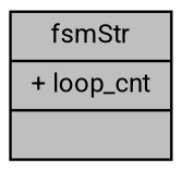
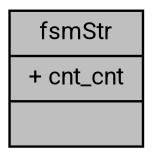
  digraph {
    fontname=Roboto
-   n1 [color=black fillcolor=grey75 fontcolor=black fontname=Roboto fontsize=10 height=0.2 label="{fsmStr\n|+ loop_cnt\l|}" shape=record style=filled width=0.4]
+   n1 [color=black fillcolor=grey75 fontcolor=black fontname=Roboto fontsize=10 height=0.2 label="{fsmStr\n|+ cnt_cnt\l|}" shape=record style=filled width=0.4]
  }
